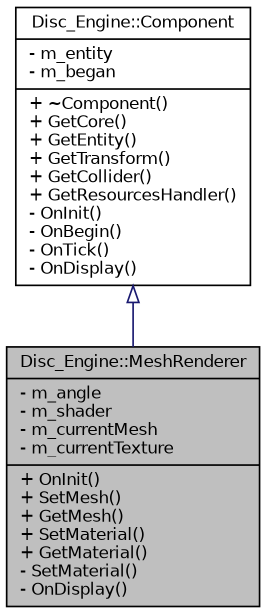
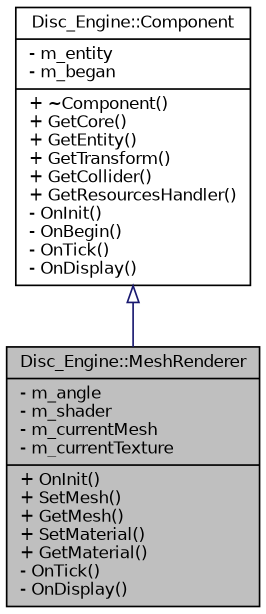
  digraph {
    node [color=black fontname=Helvetica fontsize=10 shape=record style=filled]
-   n1 [fillcolor=grey75 fontcolor=black height=0.2 label="{Disc_Engine::MeshRenderer\n|- m_angle\l- m_shader\l- m_currentMesh\l- m_currentTexture\l|+ OnInit()\l+ SetMesh()\l+ GetMesh()\l+ SetMaterial()\l+ GetMaterial()\l- SetMaterial()\l- OnDisplay()\l}" width=0.4]
+   n1 [fillcolor=grey75 fontcolor=black height=0.2 label="{Disc_Engine::MeshRenderer\n|- m_angle\l- m_shader\l- m_currentMesh\l- m_currentTexture\l|+ OnInit()\l+ SetMesh()\l+ GetMesh()\l+ SetMaterial()\l+ GetMaterial()\l- OnTick()\l- OnDisplay()\l}" width=0.4]
    n2 [fillcolor=white height=0.2 label="{Disc_Engine::Component\n|- m_entity\l- m_began\l|+ ~Component()\l+ GetCore()\l+ GetEntity()\l+ GetTransform()\l+ GetCollider()\l+ GetResourcesHandler()\l- OnInit()\l- OnBegin()\l- OnTick()\l- OnDisplay()\l}" width=0.4]
    n2 -> n1 [arrowtail=onormal color=midnightblue dir=back fontname=Helvetica fontsize=10 labelfontname=Helvetica labelfontsize=10 style=solid]
  }
